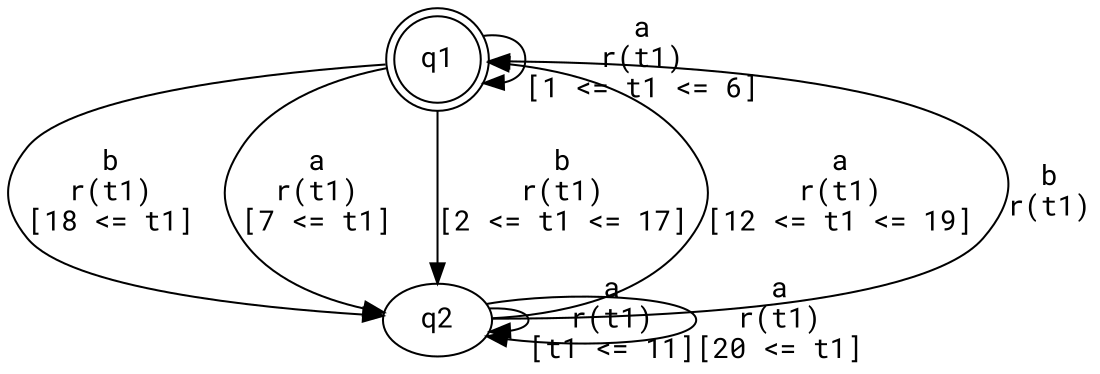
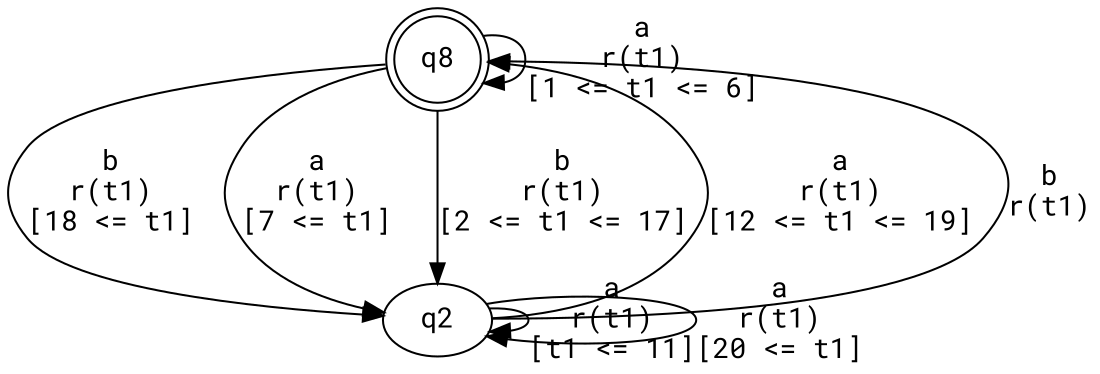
  digraph {
    fontname="Roboto Mono"
    node [fontname="Roboto Mono"]
    edge [fontname="Roboto Mono"]
-   n1 [label=q1 shape=doublecircle]
+   n1 [label=q8 shape=doublecircle]
    n2 [label=q2]
    n1 -> n1 [label="a\nr(t1)\n[1 <= t1 <= 6]"]
    n1 -> n2 [label="b\nr(t1)\n[18 <= t1]"]
    n1 -> n2 [label="a\nr(t1)\n[7 <= t1]"]
    n1 -> n2 [label="b\nr(t1)\n[2 <= t1 <= 17]"]
    n2 -> n1 [label="a\nr(t1)\n[12 <= t1 <= 19]"]
    n2 -> n1 [label="b\nr(t1)\n"]
    n2 -> n2 [label="a\nr(t1)\n[t1 <= 11]"]
    n2 -> n2 [label="a\nr(t1)\n[20 <= t1]"]
  }
